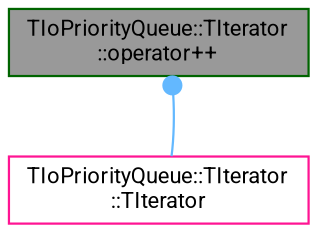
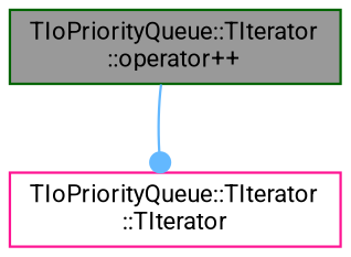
  digraph {
    rankdir=TB
    fontname=Roboto
    node [fontname=Roboto fontsize=10 shape=box style=filled]
    n1 [color=darkgreen fillcolor=grey60 fontcolor=black height=0.2 label="TIoPriorityQueue::TIterator\l::operator++" width=0.4]
    n2 [color=deeppink fillcolor=white height=0.2 label="TIoPriorityQueue::TIterator\l::TIterator" width=0.4]
-   n2 -> n1 [color=steelblue1 fontname=Roboto fontsize=10 labelfontname=Helvetica labelfontsize=10 style=solid arrowhead=dot]
+   n1 -> n2 [color=steelblue1 fontname=Roboto fontsize=10 labelfontname=Helvetica labelfontsize=10 style=solid arrowhead=dot]
  }
